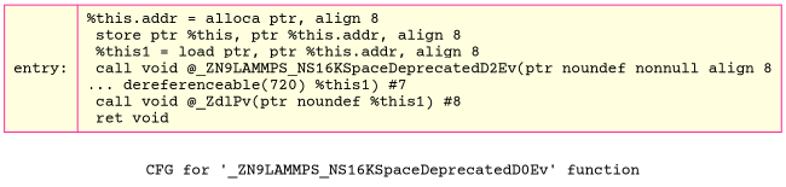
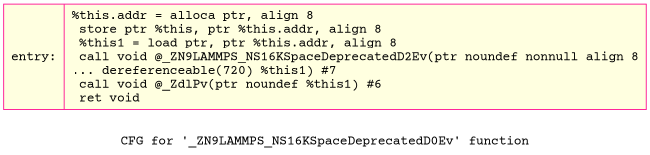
  digraph {
    label="CFG for '_ZN9LAMMPS_NS16KSpaceDeprecatedD0Ev' function"
    rankdir=LR
    fontname="Courier Prime"
-   n1 [color=deeppink fillcolor=lightyellow fontname="Courier Prime" label="{entry:\l|  %this.addr = alloca ptr, align 8\l  store ptr %this, ptr %this.addr, align 8\l  %this1 = load ptr, ptr %this.addr, align 8\l  call void @_ZN9LAMMPS_NS16KSpaceDeprecatedD2Ev(ptr noundef nonnull align 8\l... dereferenceable(720) %this1) #7\l  call void @_ZdlPv(ptr noundef %this1) #8\l  ret void\l}" shape=record style=filled]
+   n1 [color=deeppink fillcolor=lightyellow fontname="Courier Prime" label="{entry:\l|  %this.addr = alloca ptr, align 8\l  store ptr %this, ptr %this.addr, align 8\l  %this1 = load ptr, ptr %this.addr, align 8\l  call void @_ZN9LAMMPS_NS16KSpaceDeprecatedD2Ev(ptr noundef nonnull align 8\l... dereferenceable(720) %this1) #7\l  call void @_ZdlPv(ptr noundef %this1) #6\l  ret void\l}" shape=record style=filled]
  }
